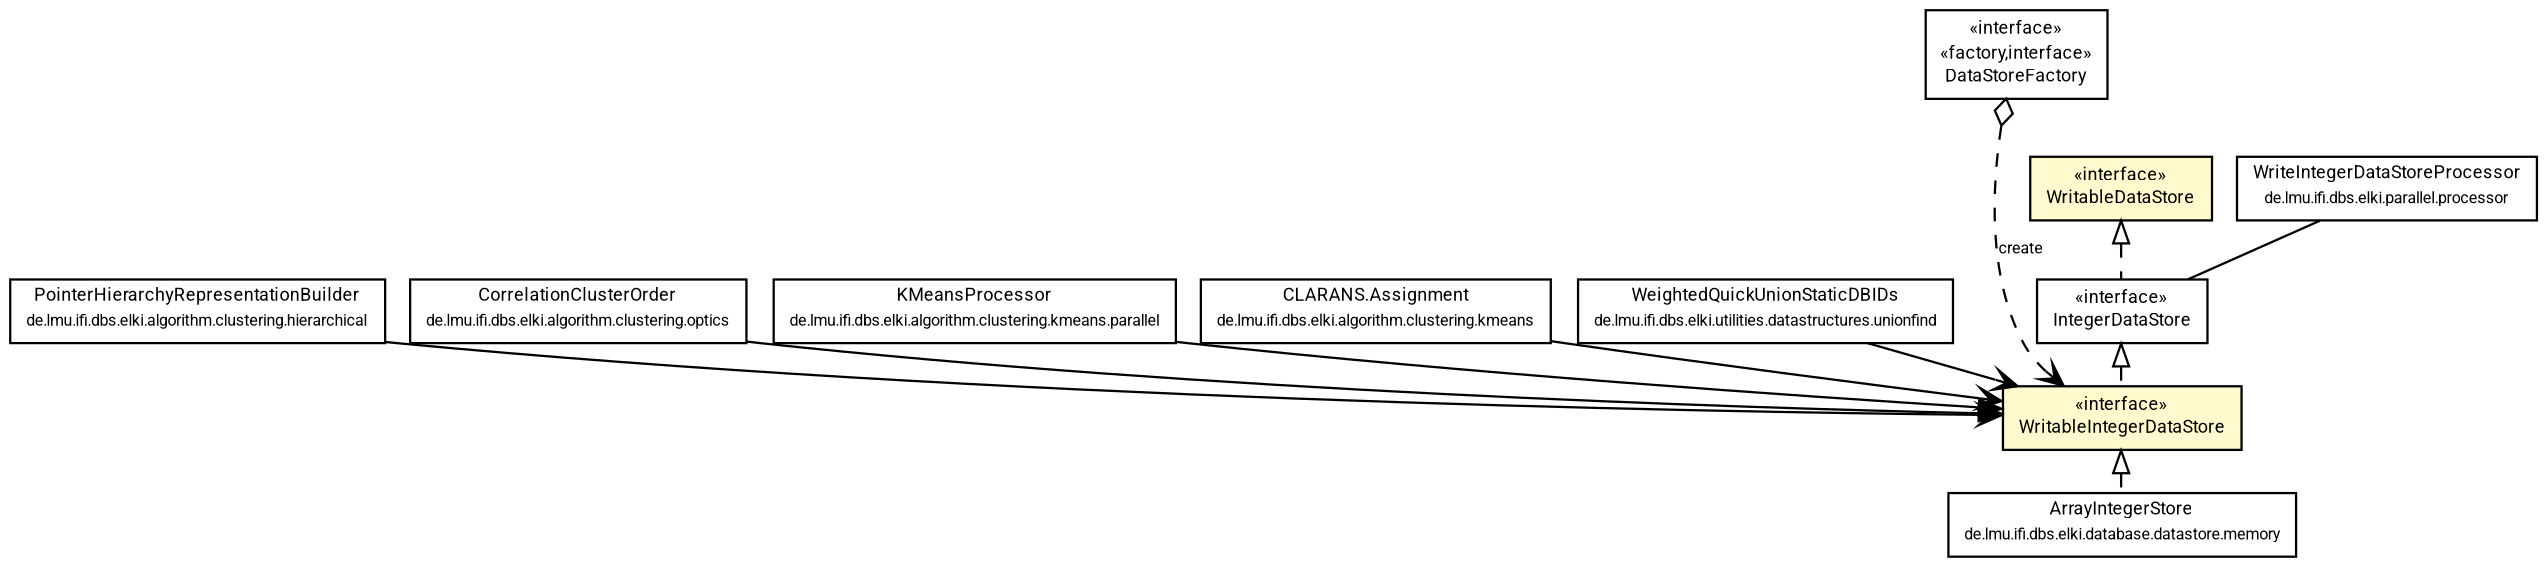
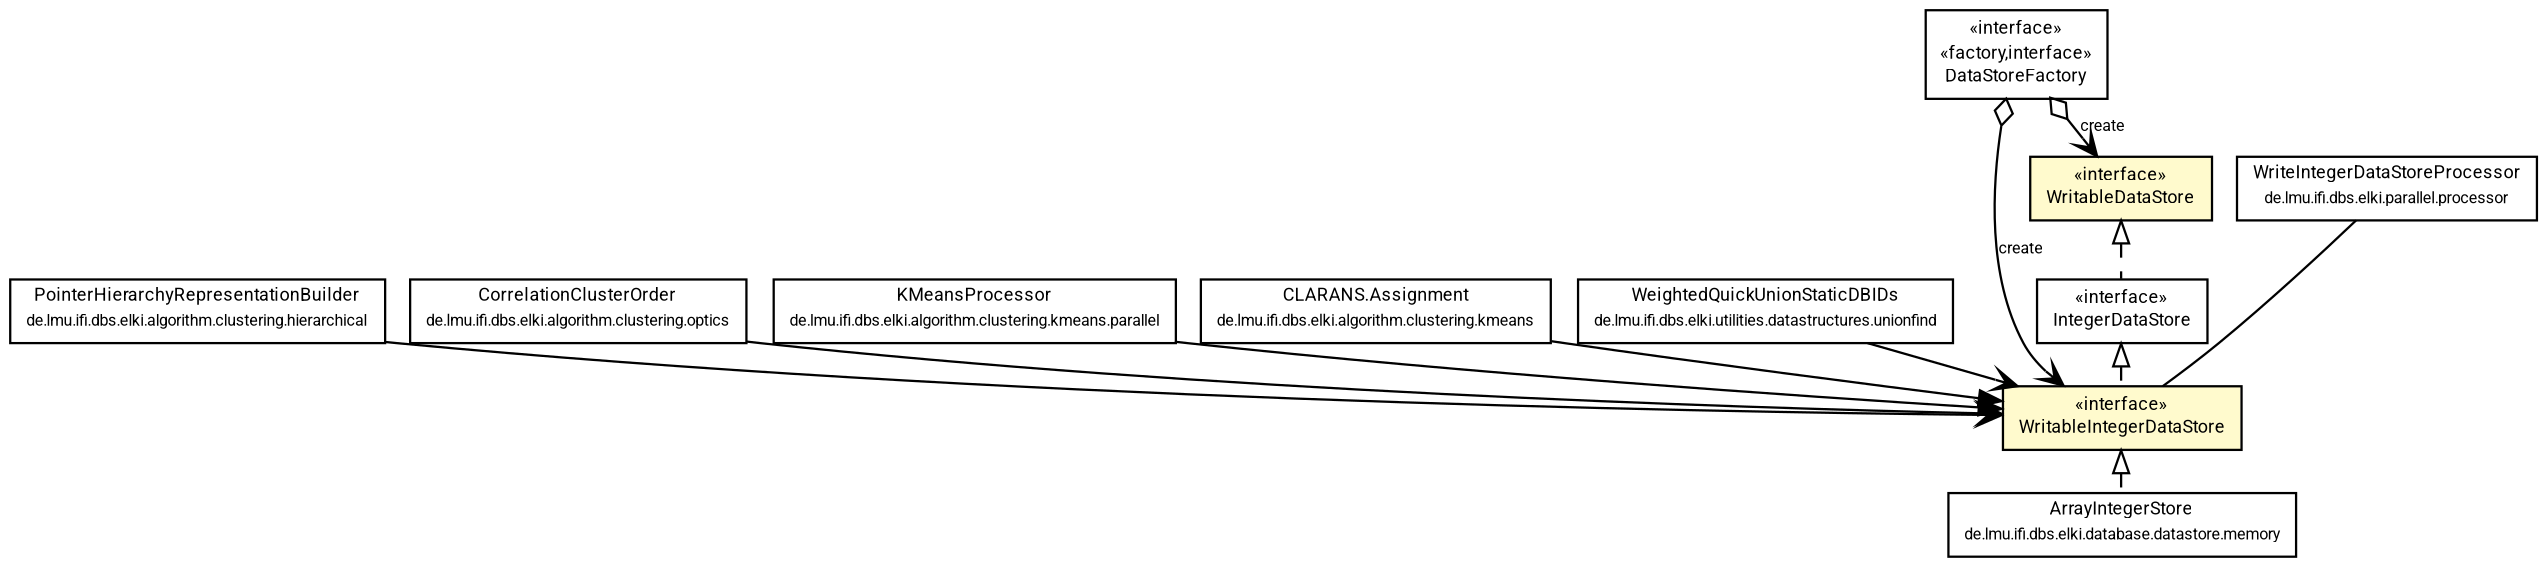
  digraph {
    nodesep=0.15
    rankdir=TB
    ranksep=0.25
    node [fontcolor=black fontname=Roboto fontsize=8 margin=0 shape=plaintext]
    edge [arrowhead=open color=black fontname=Roboto fontsize=7 labelfontname=Roboto labelfontsize=7 weight=1]
    n1 [height=0 label=<<table title="de.lmu.ifi.dbs.elki.algorithm.clustering.hierarchical.PointerHierarchyRepresentationBuilder" border="0" cellborder="1" cellspacing="0" cellpadding="2" href="../../algorithm/clustering/hierarchical/PointerHierarchyRepresentationBuilder.html" target="_parent"> 		<tr><td><table border="0" cellspacing="0" cellpadding="1"> 		<tr><td align="center" balign="center"> <font face="Roboto">PointerHierarchyRepresentationBuilder</font> </td></tr> 		<tr><td align="center" balign="center"> <font face="Roboto" point-size="7.0">de.lmu.ifi.dbs.elki.algorithm.clustering.hierarchical</font> </td></tr> 		</table></td></tr> 		</table>> width=0]
    n2 [height=0 label=<<table title="de.lmu.ifi.dbs.elki.database.datastore.WritableIntegerDataStore" border="0" cellborder="1" cellspacing="0" cellpadding="2" bgcolor="lemonChiffon" href="WritableIntegerDataStore.html" target="_parent"> 		<tr><td><table border="0" cellspacing="0" cellpadding="1"> 		<tr><td align="center" balign="center"> &#171;interface&#187; </td></tr> 		<tr><td align="center" balign="center"> <font face="Roboto">WritableIntegerDataStore</font> </td></tr> 		</table></td></tr> 		</table>> width=0]
    n3 [height=0 label=<<table title="de.lmu.ifi.dbs.elki.database.datastore.memory.ArrayIntegerStore" border="0" cellborder="1" cellspacing="0" cellpadding="2" href="memory/ArrayIntegerStore.html" target="_parent"> 		<tr><td><table border="0" cellspacing="0" cellpadding="1"> 		<tr><td align="center" balign="center"> <font face="Roboto">ArrayIntegerStore</font> </td></tr> 		<tr><td align="center" balign="center"> <font face="Roboto" point-size="7.0">de.lmu.ifi.dbs.elki.database.datastore.memory</font> </td></tr> 		</table></td></tr> 		</table>> width=0]
    n4 [height=0 label=<<table title="de.lmu.ifi.dbs.elki.algorithm.clustering.optics.CorrelationClusterOrder" border="0" cellborder="1" cellspacing="0" cellpadding="2" href="../../algorithm/clustering/optics/CorrelationClusterOrder.html" target="_parent"> 		<tr><td><table border="0" cellspacing="0" cellpadding="1"> 		<tr><td align="center" balign="center"> <font face="Roboto">CorrelationClusterOrder</font> </td></tr> 		<tr><td align="center" balign="center"> <font face="Roboto" point-size="7.0">de.lmu.ifi.dbs.elki.algorithm.clustering.optics</font> </td></tr> 		</table></td></tr> 		</table>> width=0]
    n5 [height=0 label=<<table title="de.lmu.ifi.dbs.elki.algorithm.clustering.kmeans.parallel.KMeansProcessor" border="0" cellborder="1" cellspacing="0" cellpadding="2" href="../../algorithm/clustering/kmeans/parallel/KMeansProcessor.html" target="_parent"> 		<tr><td><table border="0" cellspacing="0" cellpadding="1"> 		<tr><td align="center" balign="center"> <font face="Roboto">KMeansProcessor</font> </td></tr> 		<tr><td align="center" balign="center"> <font face="Roboto" point-size="7.0">de.lmu.ifi.dbs.elki.algorithm.clustering.kmeans.parallel</font> </td></tr> 		</table></td></tr> 		</table>> width=0]
    n6 [height=0 label=<<table title="de.lmu.ifi.dbs.elki.algorithm.clustering.kmeans.CLARANS.Assignment" border="0" cellborder="1" cellspacing="0" cellpadding="2" href="../../algorithm/clustering/kmeans/CLARANS.Assignment.html" target="_parent"> 		<tr><td><table border="0" cellspacing="0" cellpadding="1"> 		<tr><td align="center" balign="center"> <font face="Roboto">CLARANS.Assignment</font> </td></tr> 		<tr><td align="center" balign="center"> <font face="Roboto" point-size="7.0">de.lmu.ifi.dbs.elki.algorithm.clustering.kmeans</font> </td></tr> 		</table></td></tr> 		</table>> width=0]
    n7 [height=0 label=<<table title="de.lmu.ifi.dbs.elki.utilities.datastructures.unionfind.WeightedQuickUnionStaticDBIDs" border="0" cellborder="1" cellspacing="0" cellpadding="2" href="../../utilities/datastructures/unionfind/WeightedQuickUnionStaticDBIDs.html" target="_parent"> 		<tr><td><table border="0" cellspacing="0" cellpadding="1"> 		<tr><td align="center" balign="center"> <font face="Roboto">WeightedQuickUnionStaticDBIDs</font> </td></tr> 		<tr><td align="center" balign="center"> <font face="Roboto" point-size="7.0">de.lmu.ifi.dbs.elki.utilities.datastructures.unionfind</font> </td></tr> 		</table></td></tr> 		</table>> width=0]
    n8 [height=0 label=<<table title="de.lmu.ifi.dbs.elki.database.datastore.WritableDataStore" border="0" cellborder="1" cellspacing="0" cellpadding="2" bgcolor="LemonChiffon" href="WritableDataStore.html" target="_parent"> 		<tr><td><table border="0" cellspacing="0" cellpadding="1"> 		<tr><td align="center" balign="center"> &#171;interface&#187; </td></tr> 		<tr><td align="center" balign="center"> <font face="Roboto">WritableDataStore</font> </td></tr> 		</table></td></tr> 		</table>> width=0]
    n9 [height=0 label=<<table title="de.lmu.ifi.dbs.elki.database.datastore.IntegerDataStore" border="0" cellborder="1" cellspacing="0" cellpadding="2" href="IntegerDataStore.html" target="_parent"> 		<tr><td><table border="0" cellspacing="0" cellpadding="1"> 		<tr><td align="center" balign="center"> &#171;interface&#187; </td></tr> 		<tr><td align="center" balign="center"> <font face="Roboto">IntegerDataStore</font> </td></tr> 		</table></td></tr> 		</table>> width=0]
    n10 [height=0 label=<<table title="de.lmu.ifi.dbs.elki.database.datastore.DataStoreFactory" border="0" cellborder="1" cellspacing="0" cellpadding="2" href="DataStoreFactory.html" target="_parent"> 		<tr><td><table border="0" cellspacing="0" cellpadding="1"> 		<tr><td align="center" balign="center"> &#171;interface&#187; </td></tr> 		<tr><td align="center" balign="center"> &#171;factory,interface&#187; </td></tr> 		<tr><td align="center" balign="center"> <font face="Roboto">DataStoreFactory</font> </td></tr> 		</table></td></tr> 		</table>> width=0]
    n11 [height=0 label=<<table title="de.lmu.ifi.dbs.elki.parallel.processor.WriteIntegerDataStoreProcessor" border="0" cellborder="1" cellspacing="0" cellpadding="2" href="../../parallel/processor/WriteIntegerDataStoreProcessor.html" target="_parent"> 		<tr><td><table border="0" cellspacing="0" cellpadding="1"> 		<tr><td align="center" balign="center"> <font face="Roboto">WriteIntegerDataStoreProcessor</font> </td></tr> 		<tr><td align="center" balign="center"> <font face="Roboto" point-size="7.0">de.lmu.ifi.dbs.elki.parallel.processor</font> </td></tr> 		</table></td></tr> 		</table>> width=0]
    n1 -> n2
    n2 -> n3 [arrowtail=empty dir=back style=dashed weight=9 arrowhead=""]
-   n4 -> n2 [arrowhead=normal]
+   n4 -> n2
    n5 -> n2 [arrowhead=normal]
-   n6 -> n2
+   n6 -> n2 [arrowhead=normal]
    n7 -> n2
    n8 -> n9 [arrowtail=empty dir=back style=dashed weight=9 arrowhead=""]
    n9 -> n2 [arrowtail=empty dir=back style=dashed weight=9 arrowhead=""]
-   n10 -> n2 [arrowtail=ediamond dir=both label=create weight=3 style=dashed]
-   n11 -> n9 [arrowhead=none weight=2]
+   n10 -> n2 [arrowtail=ediamond dir=both label=create weight=3]
+   n10 -> n8 [arrowtail=ediamond dir=both label=create weight=3]
+   n11 -> n2 [arrowhead=none weight=2]
  }
